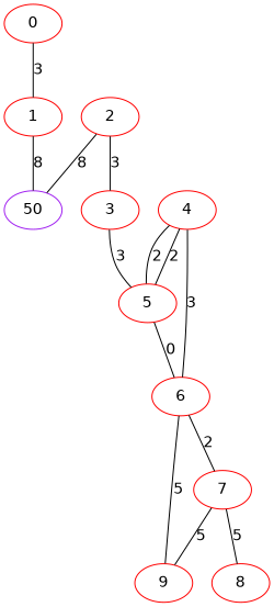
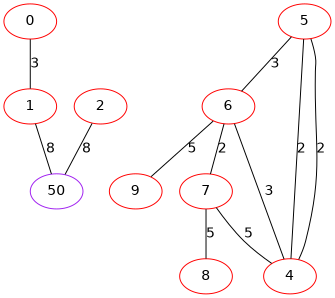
  graph {
    fontname="DejaVu Sans"
    node [color=red fontname="DejaVu Sans" weight=1]
    edge [fontname="DejaVu Sans"]
    0
    1
    n3 [color=purple label=50 weight=4]
    2
-   3
    5
    4
    6
    7
    9
    8
    0 -- 1 [label=3]
    1 -- n3 [label=8]
    2 -- n3 [label=8]
-   2 -- 3 [label=3]
-   3 -- 5 [label=3]
-   5 -- 6 [label=0]
+   5 -- 6 [label=3]
    4 -- 5 [label=2]
    4 -- 5 [label=2]
    4 -- 6 [label=3]
    6 -- 7 [label=2]
    6 -- 9 [label=5]
-   7 -- 9 [label=5]
+   7 -- 4 [label=5]
    7 -- 8 [label=5]
  }
